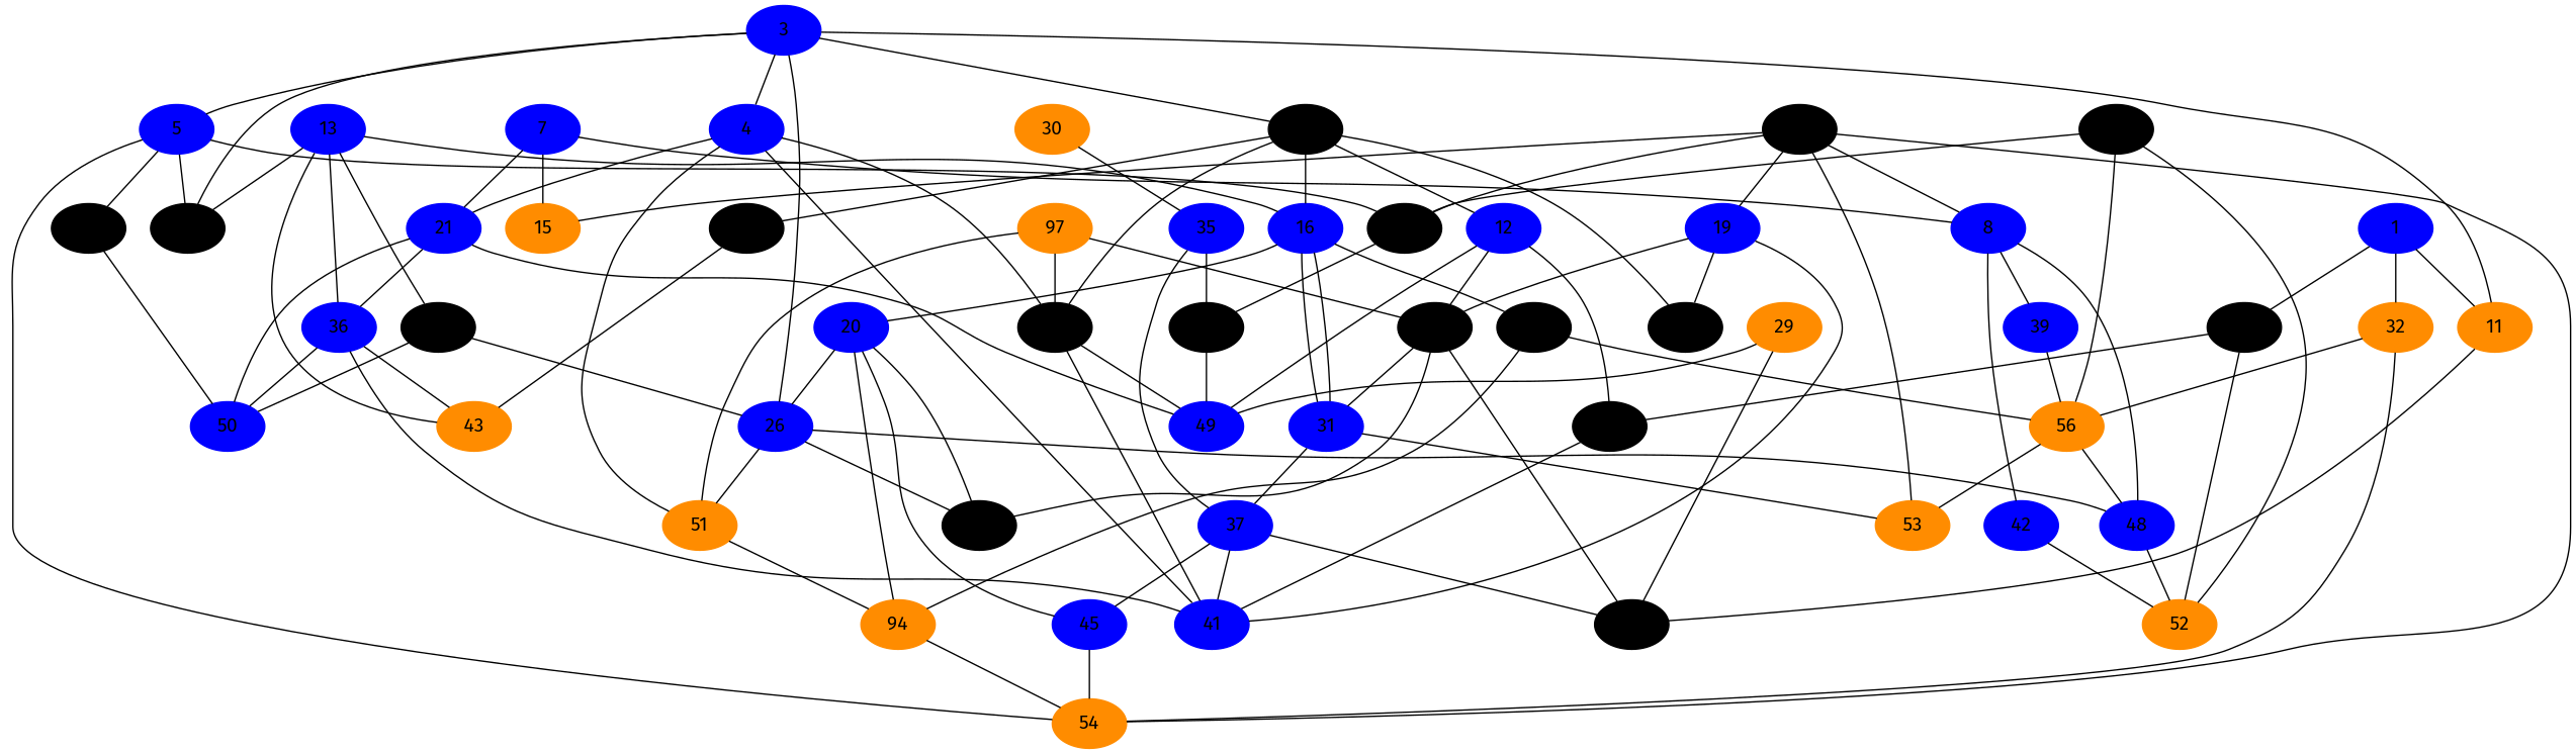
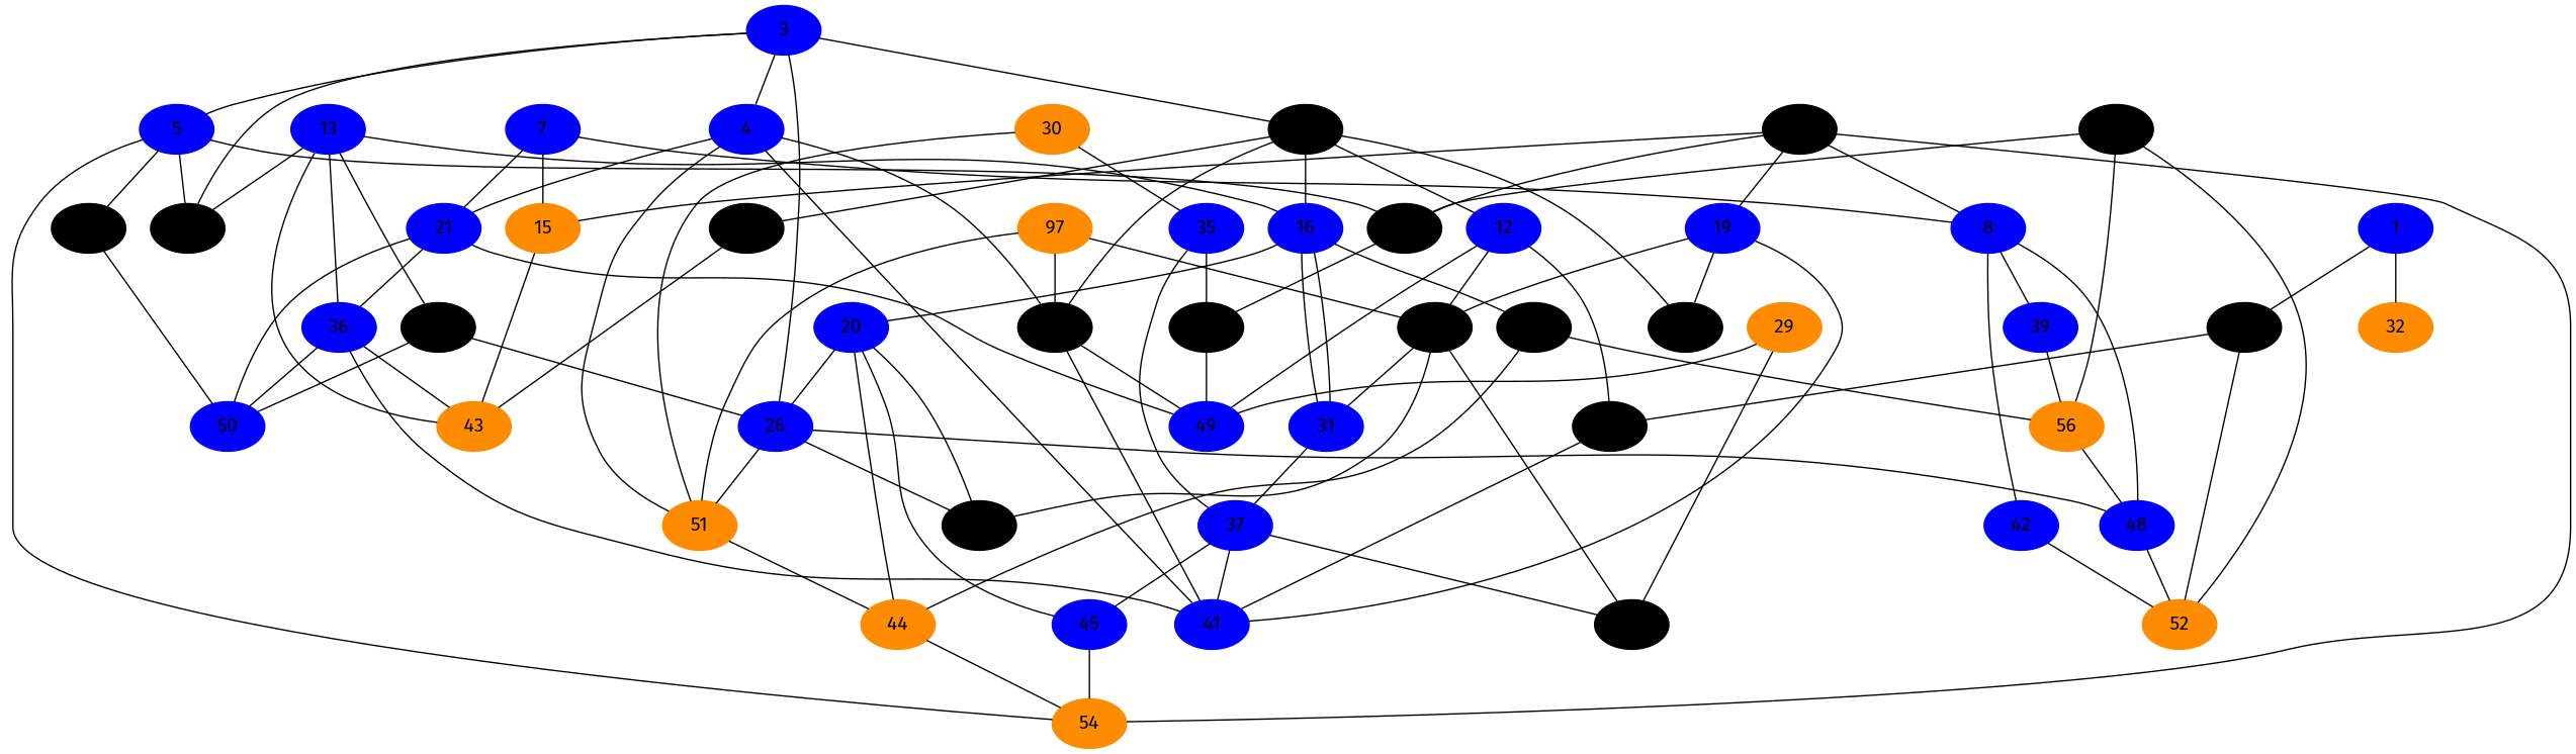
  graph {
    fontname="Fira Sans"
    node [color=blue fontname="Fira Sans" style=filled]
    edge [fontname="Fira Sans"]
-   11 [color=darkorange]
    1
    14 [color=black]
    32 [color=darkorange]
    55 [color=black]
    52 [color=darkorange]
    33 [color=black]
    54 [color=darkorange]
    n9 [color=darkorange label=56]
    2 [color=black]
    8
    15 [color=darkorange]
    19
    34 [color=black]
-   53 [color=darkorange]
    39
    42
    48
    43 [color=darkorange]
    41
    22 [color=black]
    23 [color=black]
    47 [color=black]
    3
    4
    5
    6 [color=black]
    26
    38 [color=black]
    21
    24 [color=black]
    51 [color=darkorange]
    40 [color=black]
    9 [color=black]
    12
    16
    28 [color=black]
    49
    36
    50
-   44 [color=darkorange label=94]
+   44 [color=darkorange]
    18 [color=black]
    20
    31
    7
    10 [color=black]
    13
    25 [color=black]
    45
    37
    n51 [color=darkorange label=97]
    29 [color=darkorange]
    30 [color=darkorange]
    35
-   11 -- 55
-   1 -- 11
    1 -- 14
    1 -- 32
    14 -- 52
    14 -- 33
-   32 -- 54
-   32 -- n9
    33 -- 41
-   n9 -- 53
    n9 -- 48
    2 -- 54
    2 -- 8
    2 -- 15
    2 -- 19
    2 -- 34
-   2 -- 53
    8 -- 39
    8 -- 42
    8 -- 48
+   15 -- 43
    19 -- 41
    19 -- 22
    19 -- 23
    34 -- 47
    39 -- n9
    42 -- 52
    48 -- 52
    23 -- 55
    23 -- 28
    23 -- 31
    47 -- 49
-   3 -- 11
    3 -- 4
    3 -- 5
    3 -- 6
    3 -- 26
    3 -- 38
    4 -- 41
    4 -- 21
    4 -- 24
    4 -- 51
    5 -- 54
    5 -- 34
    5 -- 38
    5 -- 40
    6 -- 22
    6 -- 24
    6 -- 9
    6 -- 12
    6 -- 16
    26 -- 48
    26 -- 51
    26 -- 28
    21 -- 49
    21 -- 36
    21 -- 50
    24 -- 41
    24 -- 49
    51 -- 44
    40 -- 50
    9 -- 43
    12 -- 33
    12 -- 23
    12 -- 49
    16 -- 18
    16 -- 20
    16 -- 31
    16 -- 31
    36 -- 43
    36 -- 41
    36 -- 50
    44 -- 54
    18 -- n9
    18 -- 44
    20 -- 26
    20 -- 28
    20 -- 44
    20 -- 45
-   31 -- 53
    31 -- 37
    7 -- 8
    7 -- 15
    7 -- 21
    10 -- 52
    10 -- n9
    10 -- 34
    13 -- 43
    13 -- 38
    13 -- 16
    13 -- 36
    13 -- 25
    25 -- 26
    25 -- 50
    45 -- 54
    37 -- 55
    37 -- 41
    37 -- 45
    n51 -- 23
    n51 -- 24
    n51 -- 51
    29 -- 55
    29 -- 49
+   30 -- 51
    30 -- 35
    35 -- 47
    35 -- 37
  }
